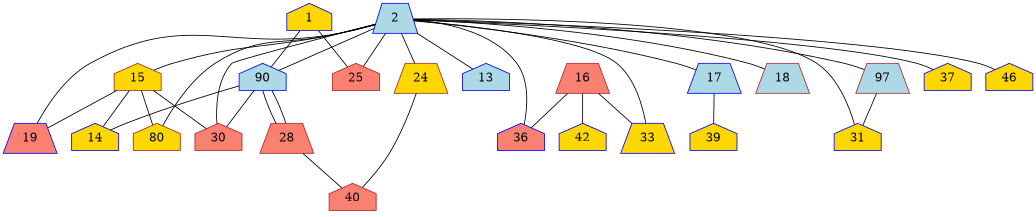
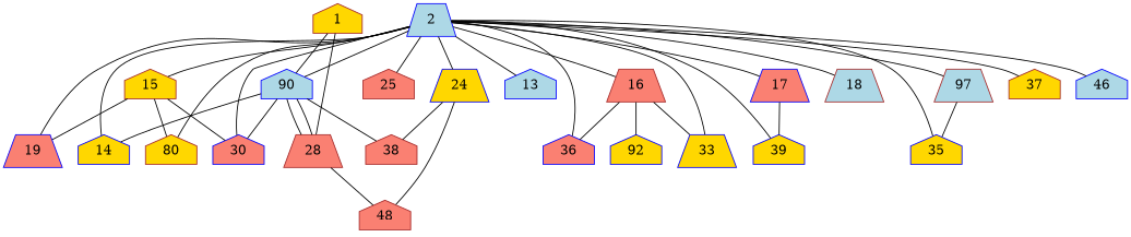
  graph {
    node [color=blue fillcolor=gold shape=house style=filled]
    2 [fillcolor=lightblue shape=trapezium super="+3+8+41+47+4+5+29"]
    n2 [fillcolor=lightblue label=90 super="+56+33"]
    25 [color=brown fillcolor=salmon super="+51"]
    13 [fillcolor=lightblue]
    14
    15 [color=brown]
    16 [color=brown fillcolor=salmon shape=trapezium]
-   17 [fillcolor=lightblue shape=trapezium]
+   17 [fillcolor=salmon shape=trapezium]
    18 [color=brown fillcolor=lightblue shape=trapezium]
    19 [fillcolor=salmon shape=trapezium]
    n11 [color=brown label=80]
-   24 [color=brown shape=trapezium]
+   24 [shape=trapezium]
    n13 [color=brown fillcolor=lightblue label=97 shape=trapezium super="+31"]
-   30 [color=brown fillcolor=salmon super="+48"]
-   35 [label=31]
+   30 [fillcolor=salmon super="+48"]
+   35
    36 [fillcolor=salmon]
-   37 [super="+45"]
+   37 [color=brown super="+45"]
    39
    n19 [label=33 shape=trapezium]
-   46
-   1
+   46 [fillcolor=lightblue]
+   1 [color=brown]
    28 [color=brown fillcolor=salmon shape=trapezium]
-   42
-   40 [color=brown fillcolor=salmon]
+   38 [color=brown fillcolor=salmon]
+   42 [label=92]
+   40 [color=brown fillcolor=salmon label=48]
    2 -- n2 [weight=12]
    2 -- 25 [weight=3]
    2 -- 13 [weight=2]
-   15 -- 14
+   2 -- 14
    2 -- 15 [weight=2]
+   2 -- 16
    2 -- 17 [weight=5]
    2 -- 18
    2 -- 19
    2 -- n11
    2 -- 24 [weight=2]
    2 -- n13 [weight=3]
    2 -- 30 [weight=3]
    2 -- 35
    2 -- 36
    2 -- 37 [weight=3]
+   2 -- 39
    2 -- n19
    2 -- 46 [weight=2]
    n2 -- 14
    n2 -- 30
    n2 -- 28
    n2 -- 28
+   n2 -- 38
    15 -- 19
    15 -- n11
    15 -- 30
    16 -- 36
    16 -- n19
    16 -- 42
    17 -- 39
+   24 -- 38
    24 -- 40
    n13 -- 35
    1 -- n2
-   1 -- 25
+   1 -- 28
    28 -- 40
  }
